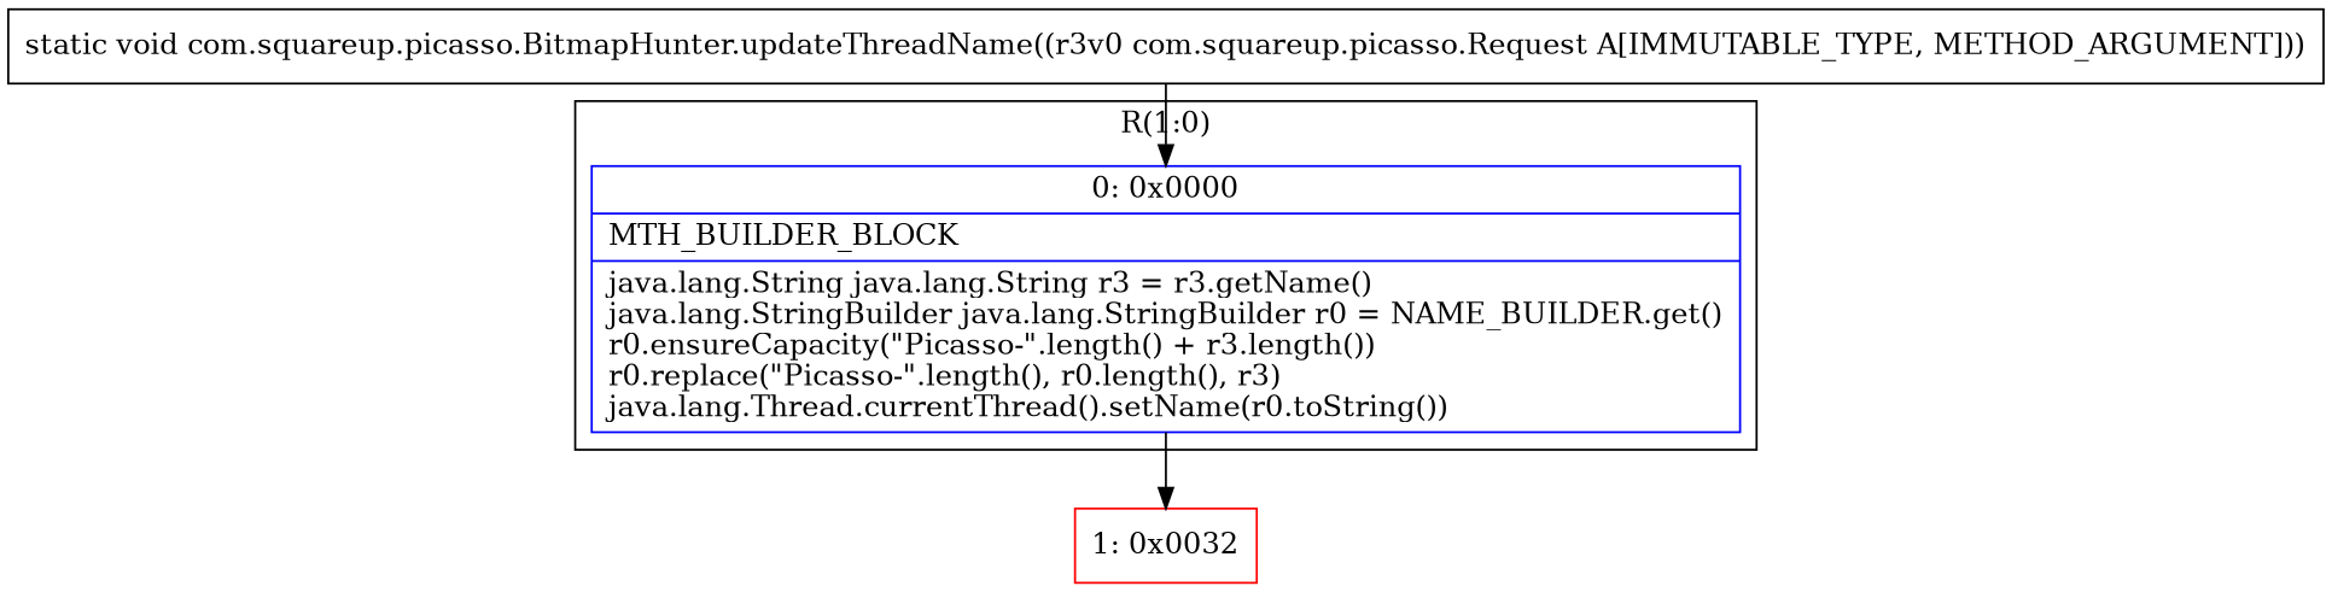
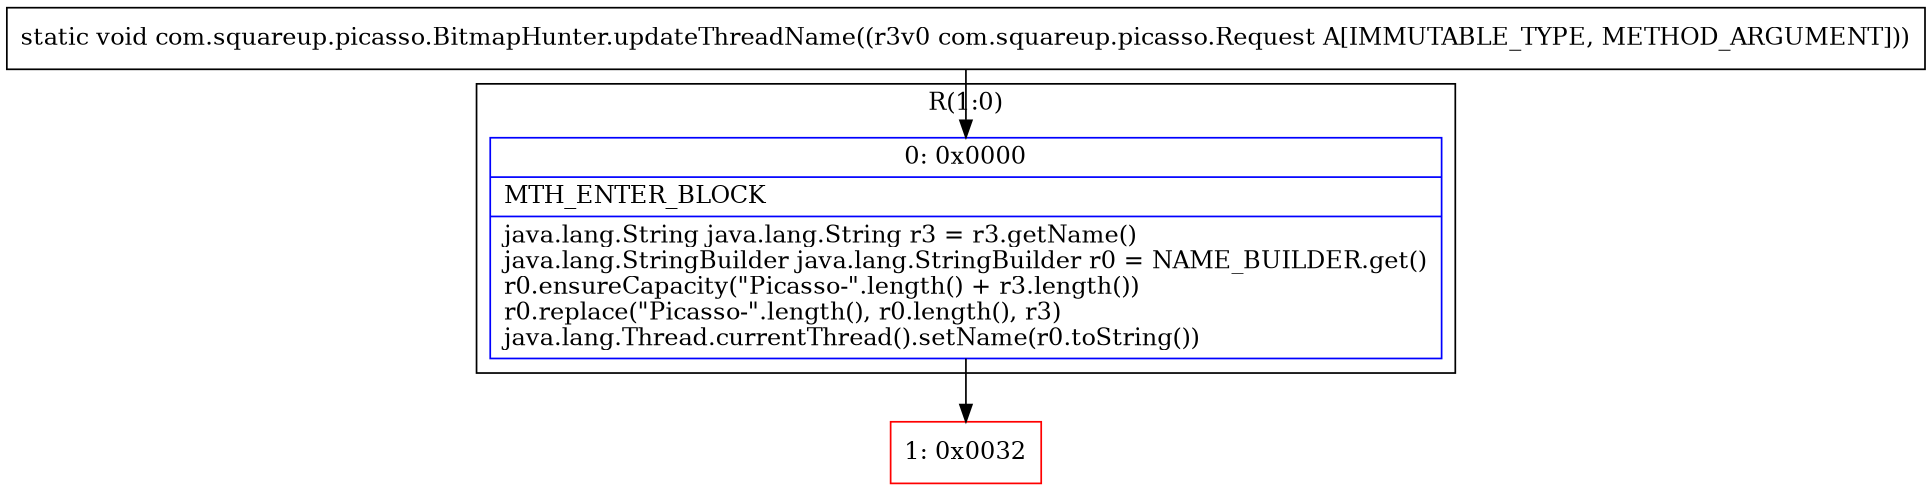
  digraph {
    node [shape=record]
-   n1 [color=blue label="{0\:\ 0x0000|MTH_BUILDER_BLOCK\l|java.lang.String java.lang.String r3 = r3.getName()\ljava.lang.StringBuilder java.lang.StringBuilder r0 = NAME_BUILDER.get()\lr0.ensureCapacity(\"Picasso\-\".length() + r3.length())\lr0.replace(\"Picasso\-\".length(), r0.length(), r3)\ljava.lang.Thread.currentThread().setName(r0.toString())\l}"]
+   n1 [color=blue label="{0\:\ 0x0000|MTH_ENTER_BLOCK\l|java.lang.String java.lang.String r3 = r3.getName()\ljava.lang.StringBuilder java.lang.StringBuilder r0 = NAME_BUILDER.get()\lr0.ensureCapacity(\"Picasso\-\".length() + r3.length())\lr0.replace(\"Picasso\-\".length(), r0.length(), r3)\ljava.lang.Thread.currentThread().setName(r0.toString())\l}"]
    n2 [color=red label="{1\:\ 0x0032}"]
    n3 [label="{static void com.squareup.picasso.BitmapHunter.updateThreadName((r3v0 com.squareup.picasso.Request A[IMMUTABLE_TYPE, METHOD_ARGUMENT])) }"]
    subgraph cluster_1 {
      label="R(1:0)"
      n1
    }
    n1 -> n2
    n3 -> n1
  }
